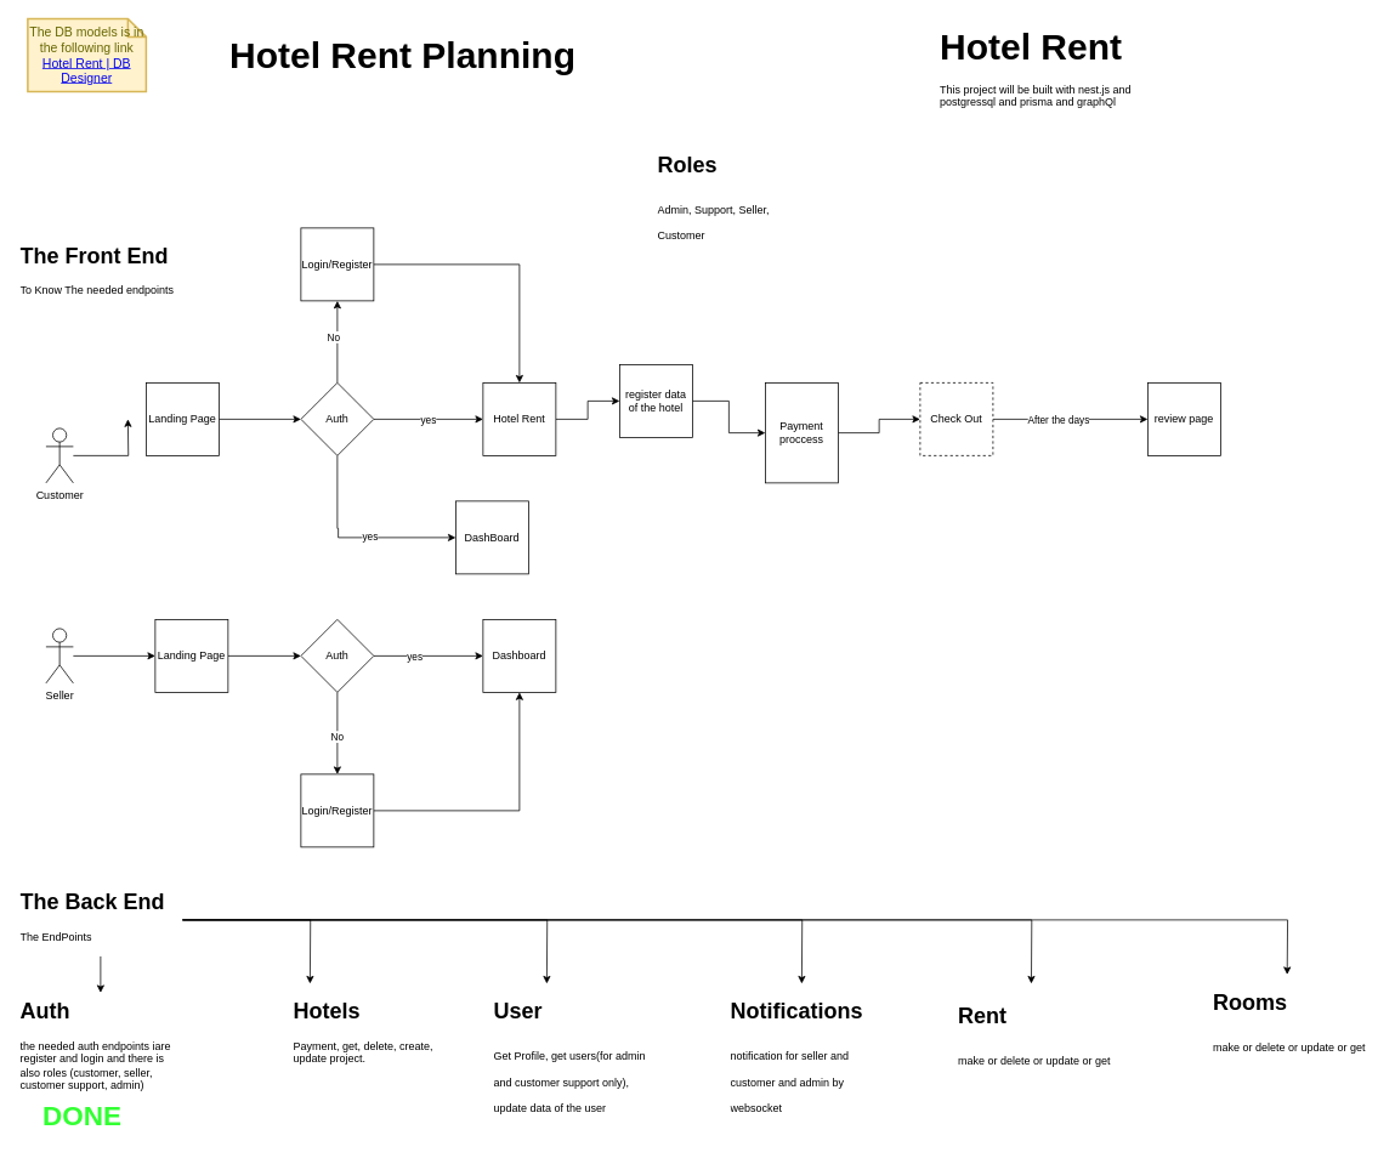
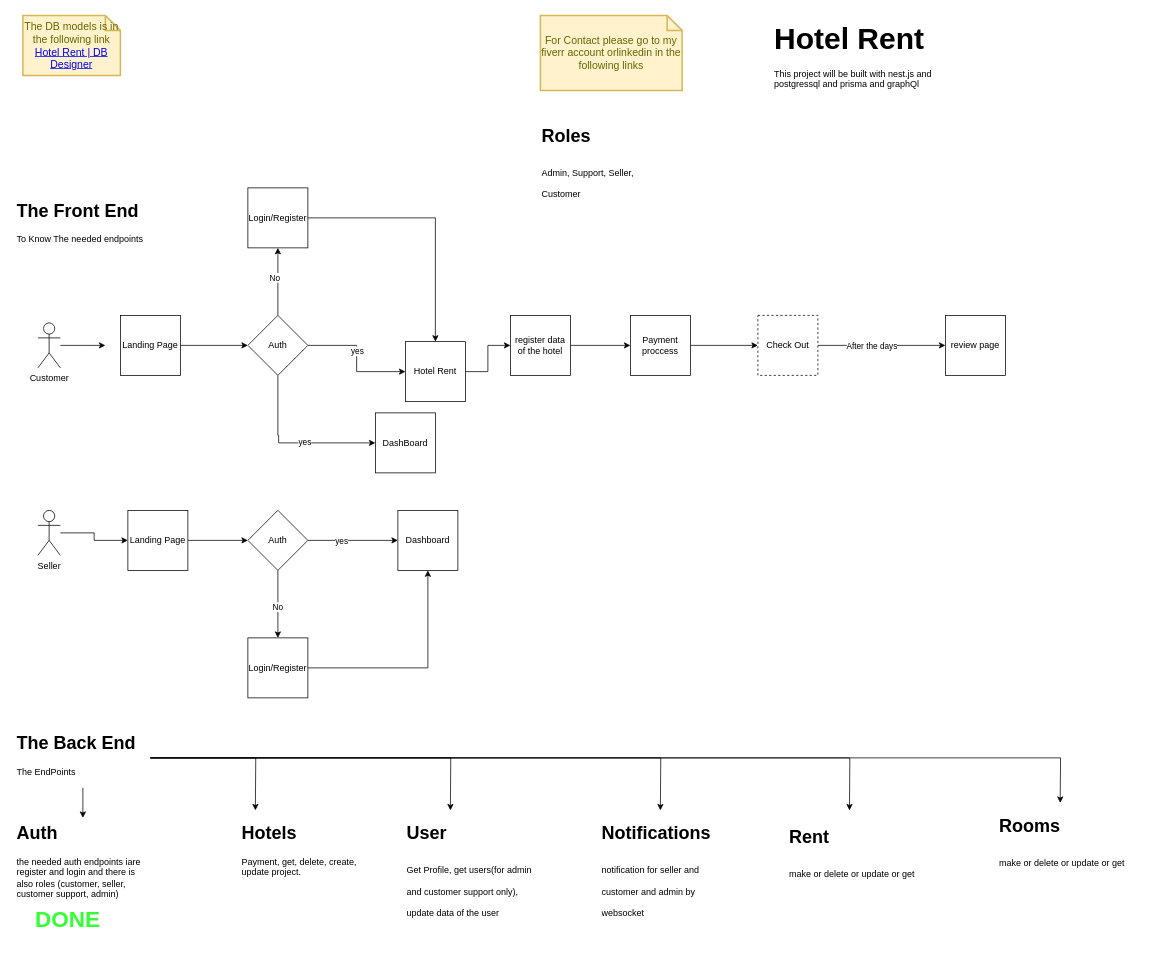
  <mxCell id="0" />
  <mxCell id="1" parent="0" />
  <mxCell id="2" style="edgeStyle=orthogonalEdgeStyle;rounded=0;orthogonalLoop=1;jettySize=auto;html=1;" parent="1" source="3" edge="1"><mxGeometry relative="1" as="geometry"><mxPoint x="140" y="460" as="targetPoint" /></mxGeometry></mxCell>
- <mxCell id="3" value="Customer" style="shape=umlActor;verticalLabelPosition=bottom;verticalAlign=top;html=1;outlineConnect=0;fontFamily=Helvetica;" parent="1" vertex="1"><mxGeometry x="50" y="470" width="30" height="60" as="geometry" /></mxCell>
+ <mxCell id="3" value="Customer" style="shape=umlActor;verticalLabelPosition=bottom;verticalAlign=top;html=1;outlineConnect=0;fontFamily=Helvetica;" parent="1" vertex="1"><mxGeometry x="50" y="430" width="30" height="60" as="geometry" /></mxCell>
  <mxCell id="4" value="&lt;h1 style=&quot;margin-top: 0px;&quot;&gt;The Front End&lt;/h1&gt;&lt;p&gt;To Know The needed endpoints&lt;/p&gt;" style="text;html=1;whiteSpace=wrap;overflow=hidden;rounded=0;" parent="1" vertex="1"><mxGeometry x="20" width="180" height="120" as="geometry" y="260" /></mxCell>
  <mxCell id="5" style="edgeStyle=orthogonalEdgeStyle;rounded=0;orthogonalLoop=1;jettySize=auto;html=1;entryX=0;entryY=0.5;entryDx=0;entryDy=0;" parent="1" source="6" target="13" edge="1"><mxGeometry relative="1" as="geometry"><mxPoint x="310" y="460" as="targetPoint" /></mxGeometry></mxCell>
  <mxCell id="6" value="Landing Page" style="whiteSpace=wrap;html=1;aspect=fixed;" parent="1" vertex="1"><mxGeometry x="160" y="420" width="80" height="80" as="geometry" /></mxCell>
  <mxCell id="7" style="edgeStyle=orthogonalEdgeStyle;rounded=0;orthogonalLoop=1;jettySize=auto;html=1;entryX=0;entryY=0.5;entryDx=0;entryDy=0;" parent="1" source="13" target="15" edge="1"><mxGeometry relative="1" as="geometry"><mxPoint x="510" y="460" as="targetPoint" /></mxGeometry></mxCell>
  <mxCell id="8" value="yes" style="edgeLabel;html=1;align=center;verticalAlign=middle;resizable=0;points=[];" parent="7" vertex="1" connectable="0"><mxGeometry x="-0.081" y="-4" relative="1" as="geometry"><mxPoint x="4" y="-4" as="offset" /></mxGeometry></mxCell>
  <mxCell id="9" style="edgeStyle=orthogonalEdgeStyle;rounded=0;orthogonalLoop=1;jettySize=auto;html=1;" parent="1" source="13" target="19" edge="1"><mxGeometry relative="1" as="geometry"><mxPoint x="370" y="340" as="targetPoint" /></mxGeometry></mxCell>
  <mxCell id="10" value="No" style="edgeLabel;html=1;align=center;verticalAlign=middle;resizable=0;points=[];" parent="9" vertex="1" connectable="0"><mxGeometry x="0.144" y="5" relative="1" as="geometry"><mxPoint as="offset" /></mxGeometry></mxCell>
  <mxCell id="11" style="edgeStyle=orthogonalEdgeStyle;rounded=0;orthogonalLoop=1;jettySize=auto;html=1;" parent="1" source="13" edge="1"><mxGeometry relative="1" as="geometry"><mxPoint x="500" y="590" as="targetPoint" /><Array as="points"><mxPoint x="370" y="580" /><mxPoint x="371" y="580" /><mxPoint x="371" y="590" /></Array></mxGeometry></mxCell>
  <mxCell id="12" value="yes" style="edgeLabel;html=1;align=center;verticalAlign=middle;resizable=0;points=[];" parent="11" vertex="1" connectable="0"><mxGeometry x="0.133" y="2" relative="1" as="geometry"><mxPoint as="offset" /></mxGeometry></mxCell>
  <mxCell id="13" value="Auth" style="rhombus;whiteSpace=wrap;html=1;" parent="1" vertex="1"><mxGeometry x="330" y="420" width="80" height="80" as="geometry" /></mxCell>
  <mxCell id="14" style="edgeStyle=orthogonalEdgeStyle;rounded=0;orthogonalLoop=1;jettySize=auto;html=1;" parent="1" source="15" target="43" edge="1"><mxGeometry relative="1" as="geometry"><mxPoint x="690" y="460" as="targetPoint" /></mxGeometry></mxCell>
- <mxCell id="15" value="Hotel Rent" style="whiteSpace=wrap;html=1;aspect=fixed;" parent="1" vertex="1"><mxGeometry x="530" y="420" width="80" height="80" as="geometry" /></mxCell>
+ <mxCell id="15" value="Hotel Rent" style="whiteSpace=wrap;html=1;aspect=fixed;" parent="1" vertex="1"><mxGeometry x="540" y="455" width="80" height="80" as="geometry" /></mxCell>
  <mxCell id="16" style="edgeStyle=orthogonalEdgeStyle;rounded=0;orthogonalLoop=1;jettySize=auto;html=1;entryX=0;entryY=0.5;entryDx=0;entryDy=0;" parent="1" source="17" target="46" edge="1"><mxGeometry relative="1" as="geometry"><mxPoint x="970" y="460" as="targetPoint" /></mxGeometry></mxCell>
- <mxCell id="17" value="Payment proccess" style="whiteSpace=wrap;html=1;aspect=fixed;" parent="1" vertex="1"><mxGeometry x="840" y="420" width="80" height="110" as="geometry" /></mxCell>
+ <mxCell id="17" value="Payment proccess" style="whiteSpace=wrap;html=1;aspect=fixed;" parent="1" vertex="1"><mxGeometry x="840" y="420" width="80" height="80" as="geometry" /></mxCell>
  <mxCell id="18" style="edgeStyle=orthogonalEdgeStyle;rounded=0;orthogonalLoop=1;jettySize=auto;html=1;" parent="1" source="19" target="15" edge="1"><mxGeometry relative="1" as="geometry"><mxPoint x="570" y="410" as="targetPoint" /></mxGeometry></mxCell>
  <mxCell id="19" value="Login/Register" style="whiteSpace=wrap;html=1;aspect=fixed;" parent="1" vertex="1"><mxGeometry x="330" y="250" width="80" height="80" as="geometry" /></mxCell>
  <mxCell id="20" style="edgeStyle=orthogonalEdgeStyle;rounded=0;orthogonalLoop=1;jettySize=auto;html=1;entryX=0;entryY=0.5;entryDx=0;entryDy=0;" parent="1" source="21" target="23" edge="1"><mxGeometry relative="1" as="geometry" /></mxCell>
- <mxCell id="21" value="Seller" style="shape=umlActor;verticalLabelPosition=bottom;verticalAlign=top;html=1;outlineConnect=0;" parent="1" vertex="1"><mxGeometry x="50" y="690" width="30" height="60" as="geometry" /></mxCell>
+ <mxCell id="21" value="Seller" style="shape=umlActor;verticalLabelPosition=bottom;verticalAlign=top;html=1;outlineConnect=0;" parent="1" vertex="1"><mxGeometry x="50" y="680" width="30" height="60" as="geometry" /></mxCell>
  <mxCell id="22" style="edgeStyle=orthogonalEdgeStyle;rounded=0;orthogonalLoop=1;jettySize=auto;html=1;" parent="1" source="23" target="28" edge="1"><mxGeometry relative="1" as="geometry"><mxPoint x="320" y="720" as="targetPoint" /></mxGeometry></mxCell>
  <mxCell id="23" value="Landing Page" style="whiteSpace=wrap;html=1;aspect=fixed;" parent="1" vertex="1"><mxGeometry x="170" y="680" width="80" height="80" as="geometry" /></mxCell>
  <mxCell id="24" style="edgeStyle=orthogonalEdgeStyle;rounded=0;orthogonalLoop=1;jettySize=auto;html=1;entryX=0;entryY=0.5;entryDx=0;entryDy=0;" parent="1" source="28" target="31" edge="1"><mxGeometry relative="1" as="geometry"><mxPoint x="510" y="720" as="targetPoint" /></mxGeometry></mxCell>
  <mxCell id="25" value="yes" style="edgeLabel;html=1;align=center;verticalAlign=middle;resizable=0;points=[];" parent="24" vertex="1" connectable="0"><mxGeometry x="-0.262" relative="1" as="geometry"><mxPoint as="offset" /></mxGeometry></mxCell>
  <mxCell id="26" style="edgeStyle=orthogonalEdgeStyle;rounded=0;orthogonalLoop=1;jettySize=auto;html=1;entryX=0.5;entryY=0;entryDx=0;entryDy=0;" parent="1" source="28" target="30" edge="1"><mxGeometry relative="1" as="geometry" /></mxCell>
  <mxCell id="27" value="No" style="edgeLabel;html=1;align=center;verticalAlign=middle;resizable=0;points=[];" parent="26" vertex="1" connectable="0"><mxGeometry x="0.067" y="-1" relative="1" as="geometry"><mxPoint as="offset" /></mxGeometry></mxCell>
  <mxCell id="28" value="Auth" style="rhombus;whiteSpace=wrap;html=1;" parent="1" vertex="1"><mxGeometry x="330" y="680" width="80" height="80" as="geometry" /></mxCell>
  <mxCell id="29" style="edgeStyle=orthogonalEdgeStyle;rounded=0;orthogonalLoop=1;jettySize=auto;html=1;" parent="1" source="30" target="31" edge="1"><mxGeometry relative="1" as="geometry" /></mxCell>
  <mxCell id="30" value="Login/Register" style="whiteSpace=wrap;html=1;aspect=fixed;" parent="1" vertex="1"><mxGeometry x="330" y="850" width="80" height="80" as="geometry" /></mxCell>
  <mxCell id="31" value="Dashboard" style="whiteSpace=wrap;html=1;aspect=fixed;" parent="1" vertex="1"><mxGeometry x="530" y="680" width="80" height="80" as="geometry" /></mxCell>
  <mxCell id="32" style="edgeStyle=orthogonalEdgeStyle;rounded=0;orthogonalLoop=1;jettySize=auto;html=1;entryX=0.5;entryY=0;entryDx=0;entryDy=0;" parent="1" source="38" target="40" edge="1"><mxGeometry relative="1" as="geometry" /></mxCell>
  <mxCell id="33" style="edgeStyle=orthogonalEdgeStyle;rounded=0;orthogonalLoop=1;jettySize=auto;html=1;" parent="1" source="38" edge="1"><mxGeometry relative="1" as="geometry"><mxPoint x="340" y="1080" as="targetPoint" /></mxGeometry></mxCell>
  <mxCell id="34" style="edgeStyle=orthogonalEdgeStyle;rounded=0;orthogonalLoop=1;jettySize=auto;html=1;" parent="1" source="38" edge="1"><mxGeometry relative="1" as="geometry"><mxPoint x="600" y="1080" as="targetPoint" /></mxGeometry></mxCell>
  <mxCell id="35" style="edgeStyle=orthogonalEdgeStyle;rounded=0;orthogonalLoop=1;jettySize=auto;html=1;" parent="1" source="38" edge="1"><mxGeometry relative="1" as="geometry"><mxPoint x="880" y="1080" as="targetPoint" /></mxGeometry></mxCell>
  <mxCell id="36" style="edgeStyle=orthogonalEdgeStyle;rounded=0;orthogonalLoop=1;jettySize=auto;html=1;" parent="1" source="38" edge="1"><mxGeometry relative="1" as="geometry"><mxPoint x="1132.105" y="1080" as="targetPoint" /></mxGeometry></mxCell>
  <mxCell id="37" style="edgeStyle=orthogonalEdgeStyle;rounded=0;orthogonalLoop=1;jettySize=auto;html=1;" parent="1" source="38" edge="1"><mxGeometry relative="1" as="geometry"><mxPoint x="1413.077" y="1070" as="targetPoint" /></mxGeometry></mxCell>
  <mxCell id="38" value="&lt;h1 style=&quot;margin-top: 0px;&quot;&gt;The Back End&lt;/h1&gt;&lt;p&gt;The EndPoints&lt;/p&gt;" style="text;html=1;whiteSpace=wrap;overflow=hidden;rounded=0;" parent="1" vertex="1"><mxGeometry x="20" y="970" width="180" height="80" as="geometry" /></mxCell>
- <mxCell id="39" value="&lt;h1 style=&quot;margin-top: 0px;&quot;&gt;&lt;font style=&quot;font-size: 40px;&quot;&gt;Hotel Rent Planning&lt;/font&gt;&lt;/h1&gt;" style="text;html=1;whiteSpace=wrap;overflow=hidden;rounded=0;" parent="1" vertex="1"><mxGeometry x="250" y="30" width="400" height="120" as="geometry" /></mxCell>
  <mxCell id="40" value="&lt;h1 style=&quot;margin-top: 0px;&quot;&gt;Auth&lt;/h1&gt;&lt;p&gt;the needed auth endpoints iare register and login and there is also roles (customer, seller, customer support, admin)&lt;/p&gt;" style="text;html=1;whiteSpace=wrap;overflow=hidden;rounded=0;" parent="1" vertex="1"><mxGeometry x="20" y="1090" width="180" height="120" as="geometry" /></mxCell>
  <mxCell id="41" value="&lt;h1 style=&quot;margin-top: 0px;&quot;&gt;Hotels&lt;/h1&gt;&lt;p&gt;Payment, get, delete, create, update project.&lt;/p&gt;" style="text;html=1;whiteSpace=wrap;overflow=hidden;rounded=0;" parent="1" vertex="1"><mxGeometry x="320" y="1090" width="180" height="120" as="geometry" /></mxCell>
  <mxCell id="42" style="edgeStyle=orthogonalEdgeStyle;rounded=0;orthogonalLoop=1;jettySize=auto;html=1;entryX=0;entryY=0.5;entryDx=0;entryDy=0;" parent="1" source="43" target="17" edge="1"><mxGeometry relative="1" as="geometry" /></mxCell>
- <mxCell id="43" value="register data of the hotel" style="whiteSpace=wrap;html=1;aspect=fixed;" parent="1" vertex="1"><mxGeometry x="680" y="400" width="80" height="80" as="geometry" /></mxCell>
+ <mxCell id="43" value="register data of the hotel" style="whiteSpace=wrap;html=1;aspect=fixed;" parent="1" vertex="1"><mxGeometry x="680" y="420" width="80" height="80" as="geometry" /></mxCell>
  <mxCell id="44" style="edgeStyle=orthogonalEdgeStyle;rounded=0;orthogonalLoop=1;jettySize=auto;html=1;" parent="1" source="46" edge="1"><mxGeometry relative="1" as="geometry"><mxPoint x="1260" y="460" as="targetPoint" /></mxGeometry></mxCell>
  <mxCell id="45" value="After the days" style="edgeLabel;html=1;align=center;verticalAlign=middle;resizable=0;points=[];" parent="44" vertex="1" connectable="0"><mxGeometry x="-0.162" y="-4" relative="1" as="geometry"><mxPoint y="-4" as="offset" /></mxGeometry></mxCell>
  <mxCell id="46" value="Check Out" style="whiteSpace=wrap;html=1;aspect=fixed;dashed=1;" parent="1" vertex="1"><mxGeometry x="1010" y="420" width="80" height="80" as="geometry" /></mxCell>
  <mxCell id="47" value="&lt;h1 style=&quot;margin-top: 0px;&quot;&gt;&lt;span style=&quot;background-color: transparent; color: light-dark(rgb(0, 0, 0), rgb(255, 255, 255));&quot;&gt;User&lt;/span&gt;&lt;/h1&gt;&lt;h1 style=&quot;margin-top: 0px;&quot;&gt;&lt;span style=&quot;font-size: 12px; font-weight: 400;&quot;&gt;Get Profile, get users(for admin and customer support only), update data of the user&lt;/span&gt;&lt;/h1&gt;" style="text;html=1;whiteSpace=wrap;overflow=hidden;rounded=0;" parent="1" vertex="1"><mxGeometry x="540" y="1090" width="180" height="160" as="geometry" /></mxCell>
  <mxCell id="48" value="The DB models is in the following link&lt;div&gt;&lt;a href=&quot;https://erd.dbdesigner.net/designer/schema/1738665168-hotel-rent&quot;&gt;Hotel Rent | DB Designer&lt;/a&gt;&lt;/div&gt;" style="shape=note;strokeWidth=2;fontSize=14;size=20;whiteSpace=wrap;html=1;fillColor=#fff2cc;strokeColor=#d6b656;fontColor=#666600;" parent="1" vertex="1"><mxGeometry x="30" y="20" width="130" height="80" as="geometry" /></mxCell>
+ <mxCell id="49" value="For Contact please go to my fiverr account orlinkedin in the following links" style="shape=note;strokeWidth=2;fontSize=14;size=20;whiteSpace=wrap;html=1;fillColor=#fff2cc;strokeColor=#d6b656;fontColor=#666600;" parent="1" vertex="1"><mxGeometry x="720" y="20" width="189" height="100" as="geometry" /></mxCell>
  <mxCell id="50" value="&lt;h1 style=&quot;margin-top: 0px;&quot;&gt;&lt;span style=&quot;background-color: transparent; color: light-dark(rgb(0, 0, 0), rgb(255, 255, 255));&quot;&gt;Notifications&lt;/span&gt;&lt;/h1&gt;&lt;h1 style=&quot;margin-top: 0px;&quot;&gt;&lt;span style=&quot;font-size: 12px; font-weight: 400;&quot;&gt;notification for seller and customer and admin by websocket&lt;/span&gt;&lt;/h1&gt;" style="text;html=1;whiteSpace=wrap;overflow=hidden;rounded=0;" parent="1" vertex="1"><mxGeometry x="800" y="1090" width="180" height="150" as="geometry" /></mxCell>
  <mxCell id="51" value="review page" style="whiteSpace=wrap;html=1;aspect=fixed;" parent="1" vertex="1"><mxGeometry x="1260" y="420" width="80" height="80" as="geometry" /></mxCell>
  <mxCell id="52" value="&lt;h1 style=&quot;margin-top: 0px;&quot;&gt;&lt;span style=&quot;background-color: transparent; color: light-dark(rgb(0, 0, 0), rgb(255, 255, 255));&quot;&gt;Rent&lt;/span&gt;&lt;/h1&gt;&lt;h1 style=&quot;margin-top: 0px;&quot;&gt;&lt;span style=&quot;font-size: 12px; font-weight: 400;&quot;&gt;make or delete or update or get&amp;nbsp;&lt;/span&gt;&lt;/h1&gt;" style="text;html=1;whiteSpace=wrap;overflow=hidden;rounded=0;" parent="1" vertex="1"><mxGeometry x="1050" y="1095" width="180" height="95" as="geometry" /></mxCell>
  <mxCell id="53" value="DashBoard" style="whiteSpace=wrap;html=1;aspect=fixed;" parent="1" vertex="1"><mxGeometry x="500" y="550" width="80" height="80" as="geometry" /></mxCell>
  <mxCell id="54" value="&lt;h1 style=&quot;margin-top: 0px;&quot;&gt;&lt;span style=&quot;background-color: transparent; color: light-dark(rgb(0, 0, 0), rgb(255, 255, 255));&quot;&gt;Rooms&lt;/span&gt;&lt;/h1&gt;&lt;h1 style=&quot;margin-top: 0px;&quot;&gt;&lt;span style=&quot;font-size: 12px; font-weight: 400; background-color: transparent; color: light-dark(rgb(0, 0, 0), rgb(255, 255, 255));&quot;&gt;make or delete or update or get&amp;nbsp;&lt;/span&gt;&lt;/h1&gt;" style="text;html=1;whiteSpace=wrap;overflow=hidden;rounded=0;" parent="1" vertex="1"><mxGeometry x="1330" y="1080" width="180" height="95" as="geometry" /></mxCell>
  <mxCell id="55" value="&lt;h1 style=&quot;margin-top: 0px;&quot;&gt;&lt;font style=&quot;font-size: 40px;&quot;&gt;Hotel Rent&lt;/font&gt;&lt;/h1&gt;&lt;p&gt;This project will be built with nest.js and postgressql and prisma and graphQl&lt;/p&gt;" style="text;html=1;whiteSpace=wrap;overflow=hidden;rounded=0;" parent="1" vertex="1"><mxGeometry x="1030" y="20" width="220" height="120" as="geometry" /></mxCell>
  <mxCell id="56" value="&lt;h1 style=&quot;margin-top: 0px;&quot;&gt;&lt;span style=&quot;background-color: transparent; color: light-dark(rgb(0, 0, 0), rgb(255, 255, 255));&quot;&gt;Roles&lt;/span&gt;&lt;/h1&gt;&lt;h1 style=&quot;margin-top: 0px;&quot;&gt;&lt;span style=&quot;font-size: 12px; font-weight: 400;&quot;&gt;Admin, Support, Seller, Customer&lt;/span&gt;&lt;/h1&gt;" style="text;html=1;whiteSpace=wrap;overflow=hidden;rounded=0;" parent="1" vertex="1"><mxGeometry x="720" y="160" width="180" height="120" as="geometry" /></mxCell>
  <mxCell id="57" value="&lt;font style=&quot;color: rgb(51, 255, 51);&quot;&gt;DONE&lt;/font&gt;" style="text;html=1;align=center;verticalAlign=middle;whiteSpace=wrap;rounded=0;fontStyle=1;fontSize=30;" vertex="1" parent="1"><mxGeometry x="60" y="1210" width="60" height="30" as="geometry" /></mxCell>
